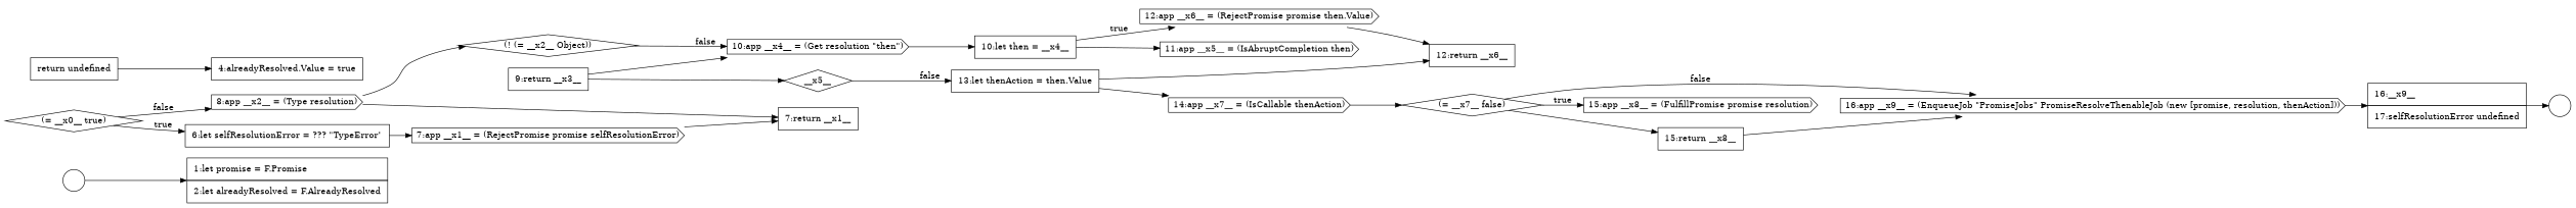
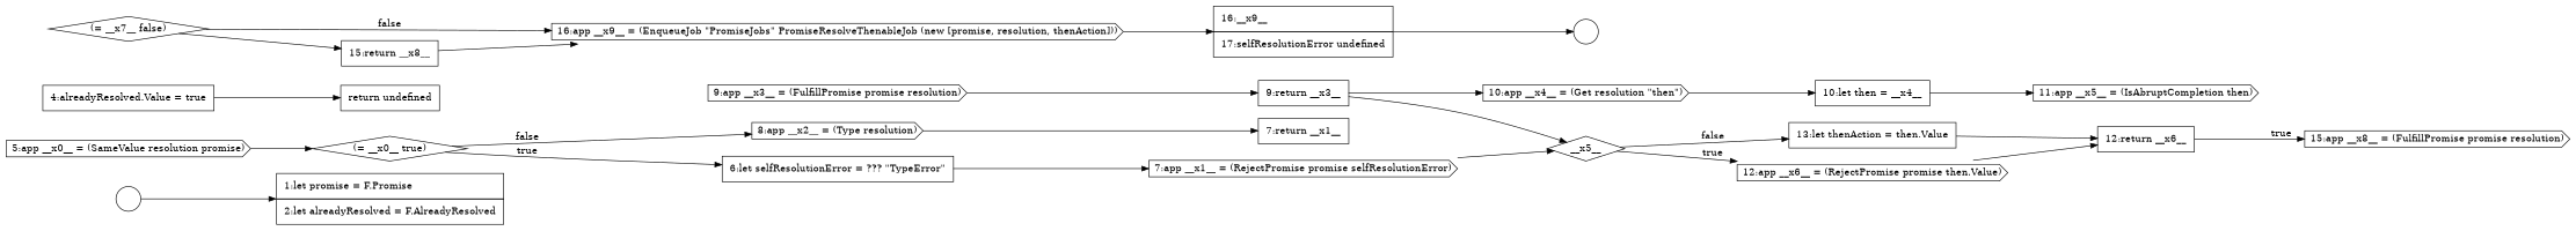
  digraph {
    rankdir=LR
    node [color=black fillcolor=white shape=none style=filled]
    edge [color=black]
    n1 [label=" " shape=circle]
    n2 [label=<<font color="black">     <table border="0" cellborder="1" cellspacing="0" cellpadding="10">       <tr><td align="left">1:let promise = F.Promise</td></tr>       <tr><td align="left">2:let alreadyResolved = F.AlreadyResolved</td></tr>     </table>   </font>> margin=0]
    n3 [label=<<font color="black">8:app __x2__ = (Type resolution)</font>> shape=cds]
-   n4 [label=<<font color="black">(! (= __x2__ Object))</font>> shape=diamond]
    n5 [label=<<font color="black">     <table border="0" cellborder="1" cellspacing="0" cellpadding="10">       <tr><td align="left">7:return __x1__</td></tr>     </table>   </font>> margin=0]
    n6 [label=<<font color="black">10:app __x4__ = (Get resolution &quot;then&quot;)</font>> shape=cds]
    n7 [label=<<font color="black">(= __x0__ true)</font>> shape=diamond]
    n8 [label=<<font color="black">     <table border="0" cellborder="1" cellspacing="0" cellpadding="10">       <tr><td align="left">6:let selfResolutionError = ??? &quot;TypeError&quot;</td></tr>     </table>   </font>> margin=0]
    n9 [label=<<font color="black">7:app __x1__ = (RejectPromise promise selfResolutionError)</font>> shape=cds]
    n10 [label=<<font color="black">     <table border="0" cellborder="1" cellspacing="0" cellpadding="10">       <tr><td align="left">return undefined</td></tr>     </table>   </font>> margin=0]
    n11 [label=<<font color="black">     <table border="0" cellborder="1" cellspacing="0" cellpadding="10">       <tr><td align="left">4:alreadyResolved.Value = true</td></tr>     </table>   </font>> margin=0]
    n12 [label=<<font color="black">16:app __x9__ = (EnqueueJob &quot;PromiseJobs&quot; PromiseResolveThenableJob (new [promise, resolution, thenAction]))</font>> shape=cds]
    n13 [label=<<font color="black">     <table border="0" cellborder="1" cellspacing="0" cellpadding="10">       <tr><td align="left">16:__x9__</td></tr>       <tr><td align="left">17:selfResolutionError undefined</td></tr>     </table>   </font>> margin=0]
    n14 [label=" " shape=circle]
    n15 [label=<<font color="black">     <table border="0" cellborder="1" cellspacing="0" cellpadding="10">       <tr><td align="left">10:let then = __x4__</td></tr>     </table>   </font>> margin=0]
+   n16 [label=<<font color="black">9:app __x3__ = (FulfillPromise promise resolution)</font>> shape=cds]
    n17 [label=<<font color="black">     <table border="0" cellborder="1" cellspacing="0" cellpadding="10">       <tr><td align="left">9:return __x3__</td></tr>     </table>   </font>> margin=0]
    n18 [label=<<font color="black">15:app __x8__ = (FulfillPromise promise resolution)</font>> shape=cds]
    n19 [label=<<font color="black">     <table border="0" cellborder="1" cellspacing="0" cellpadding="10">       <tr><td align="left">15:return __x8__</td></tr>     </table>   </font>> margin=0]
    n20 [label=<<font color="black">11:app __x5__ = (IsAbruptCompletion then)</font>> shape=cds]
    n21 [label=<<font color="black">__x5__</font>> shape=diamond]
    n22 [label=<<font color="black">     <table border="0" cellborder="1" cellspacing="0" cellpadding="10">       <tr><td align="left">13:let thenAction = then.Value</td></tr>     </table>   </font>> margin=0]
    n23 [label=<<font color="black">12:app __x6__ = (RejectPromise promise then.Value)</font>> shape=cds]
    n24 [label=<<font color="black">     <table border="0" cellborder="1" cellspacing="0" cellpadding="10">       <tr><td align="left">12:return __x6__</td></tr>     </table>   </font>> margin=0]
-   n25 [label=<<font color="black">14:app __x7__ = (IsCallable thenAction)</font>> shape=cds]
    n26 [label=<<font color="black">(= __x7__ false)</font>> shape=diamond]
+   n27 [label=<<font color="black">5:app __x0__ = (SameValue resolution promise)</font>> shape=cds]
    n1 -> n2
-   n3 -> n4
    n3 -> n5
-   n4 -> n6 [label=<<font color="black">false</font>>]
    n6 -> n15
    n7 -> n3 [label=<<font color="black">false</font>>]
    n7 -> n8 [label=<<font color="black">true</font>>]
    n8 -> n9
-   n9 -> n5
-   n10 -> n11
+   n9 -> n21
+   n11 -> n10
    n12 -> n13
    n13 -> n14
    n15 -> n20
+   n16 -> n17
    n17 -> n6
    n17 -> n21
    n19 -> n12
    n21 -> n22 [label=<<font color="black">false</font>>]
-   n15 -> n23 [label=<<font color="black">true</font>>]
+   n21 -> n23 [label=<<font color="black">true</font>>]
    n22 -> n24
-   n22 -> n25
    n23 -> n24
-   n25 -> n26
    n26 -> n12 [label=<<font color="black">false</font>>]
-   n26 -> n18 [label=<<font color="black">true</font>>]
+   n24 -> n18 [label=<<font color="black">true</font>>]
    n26 -> n19
+   n27 -> n7
  }
